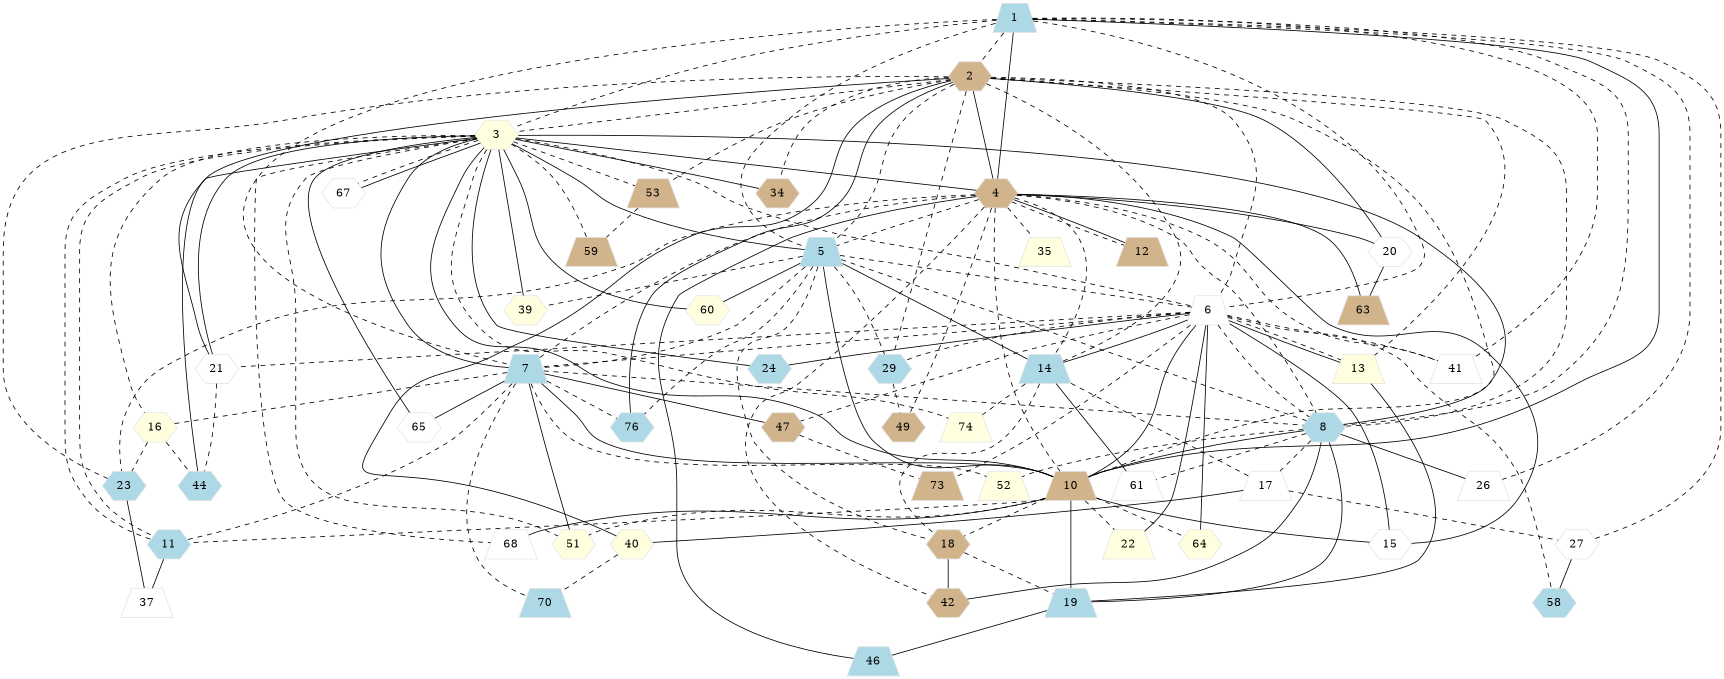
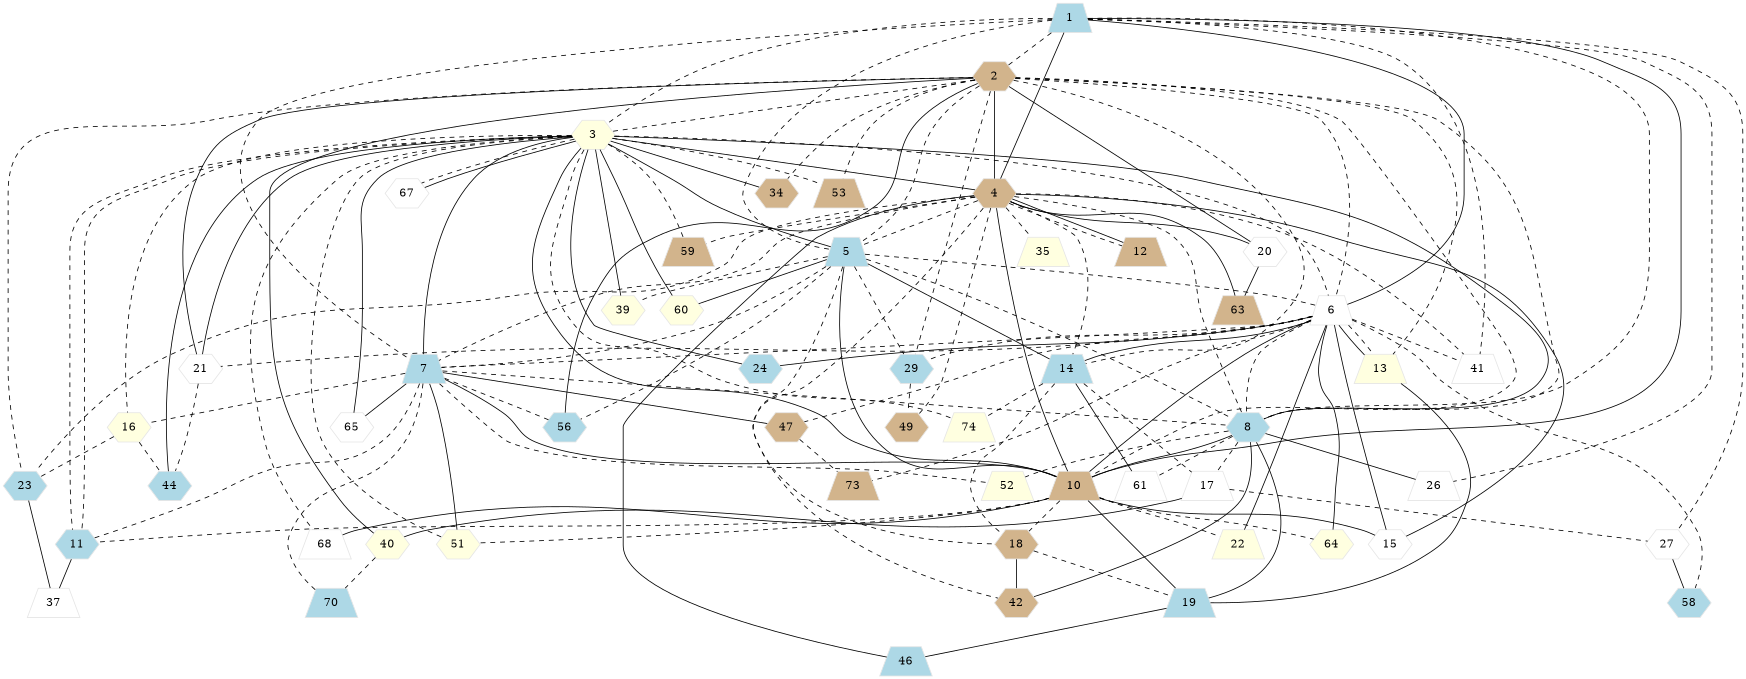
  graph {
    node [color=gray90 fillcolor=lightblue shape=hexagon style=filled]
    edge [style=dashed]
    1 [shape=trapezium super="+48"]
    2 [fillcolor=tan super="+9"]
    3 [fillcolor=lightyellow super="+45"]
    4 [fillcolor=tan super="+30"]
    5 [shape=trapezium super="+25"]
    6 [fillcolor=white shape=trapezium super="+32"]
    7 [shape=trapezium super="+43"]
    8 [super="+66"]
    10 [fillcolor=tan shape=trapezium super="+71"]
    26 [fillcolor=white shape=trapezium]
    27 [fillcolor=white]
    41 [fillcolor=white shape=trapezium super="+69"]
    13 [fillcolor=lightyellow shape=trapezium super="+28"]
    14 [shape=trapezium super="+55"]
    20 [fillcolor=white]
    21 [fillcolor=white super="+33"]
    23 [super="+31"]
    29 [super="+62"]
    34 [fillcolor=tan]
    40 [fillcolor=lightyellow]
    53 [fillcolor=tan shape=trapezium]
-   56 [label=76]
+   56
    11 [super="+75"]
    16 [fillcolor=lightyellow]
    24
    39 [fillcolor=lightyellow]
    44 [super="+72"]
    51 [fillcolor=lightyellow super="+54"]
    59 [fillcolor=tan shape=trapezium]
    60 [fillcolor=lightyellow]
    65 [fillcolor=white]
    67 [fillcolor=white]
    68 [fillcolor=white shape=trapezium]
    74 [fillcolor=lightyellow shape=trapezium]
    12 [fillcolor=tan shape=trapezium]
    15 [fillcolor=white super="+50"]
    35 [fillcolor=lightyellow shape=trapezium]
    42 [fillcolor=tan super="+57"]
    46 [shape=trapezium]
    49 [fillcolor=tan]
    63 [fillcolor=tan shape=trapezium]
    18 [fillcolor=tan]
    22 [fillcolor=lightyellow shape=trapezium]
    47 [fillcolor=tan]
    58
    64 [fillcolor=lightyellow]
    73 [fillcolor=tan shape=trapezium]
    52 [fillcolor=lightyellow shape=trapezium]
    70 [shape=trapezium]
    17 [fillcolor=white shape=trapezium]
    19 [shape=trapezium super="+37"]
    61 [fillcolor=white shape=trapezium]
    n53 [fillcolor=white label=37 shape=trapezium]
    1 -- 2 [weight=2]
    1 -- 3
    1 -- 4 [style=solid]
    1 -- 5 [weight=2]
-   1 -- 6
+   1 -- 6 [style=solid]
    1 -- 7
    1 -- 8
    1 -- 10 [style=solid]
    1 -- 26
    1 -- 27
    1 -- 41
    2 -- 3 [weight=2]
    2 -- 4 [style=solid weight=2]
    2 -- 5 [weight=2]
    2 -- 6 [weight=2]
    2 -- 8 [weight=2]
    2 -- 10 [weight=2]
    2 -- 13
    2 -- 14
    2 -- 20 [style=solid]
    2 -- 21 [style=solid]
    2 -- 23
    2 -- 29
    2 -- 34
    2 -- 40 [style=solid]
    2 -- 53
    2 -- 56 [style=solid weight=2]
    3 -- 4 [style=solid weight=3]
    3 -- 5 [style=solid]
    3 -- 6
    3 -- 7 [style=solid]
    3 -- 8 [style=solid]
    3 -- 10 [style=solid]
    3 -- 21 [style=solid]
    3 -- 34 [style=solid]
    3 -- 53
    3 -- 11
    3 -- 11
    3 -- 16
    3 -- 24 [style=solid]
    3 -- 39 [style=solid]
    3 -- 44 [style=solid]
    3 -- 51
    3 -- 59
    3 -- 60 [style=solid]
    3 -- 65 [style=solid]
    3 -- 67
    3 -- 67 [style=solid]
    3 -- 68
    3 -- 74
    4 -- 5
    4 -- 7
    4 -- 8
-   4 -- 10
+   4 -- 10 [style=solid]
    4 -- 41
    4 -- 14
    4 -- 20 [style=solid]
    4 -- 23
-   53 -- 59
+   4 -- 59
    4 -- 12
    4 -- 12 [style=solid]
    4 -- 15 [style=solid]
    4 -- 35 [weight=2]
    4 -- 42
    4 -- 46 [style=solid]
    4 -- 49
    4 -- 63 [style=solid]
    5 -- 6
    5 -- 7
    5 -- 8
    5 -- 10 [style=solid]
    5 -- 14 [style=solid]
    5 -- 29
    5 -- 56
    5 -- 39
    5 -- 60 [style=solid]
    5 -- 18
    6 -- 7
    6 -- 8
    6 -- 10 [style=solid]
    6 -- 41
    6 -- 13 [style=solid]
    6 -- 13
    6 -- 14 [style=solid]
    6 -- 21
    6 -- 29
    6 -- 24 [style=solid]
    6 -- 15 [style=solid]
    6 -- 22 [style=solid]
    6 -- 47
    6 -- 58
    6 -- 64 [style=solid]
    6 -- 73
    7 -- 8
    7 -- 10 [style=solid]
    7 -- 56
    7 -- 11
    7 -- 16
    7 -- 51 [style=solid]
    7 -- 65 [style=solid]
    7 -- 47 [style=solid]
    7 -- 52
    7 -- 70
    8 -- 10 [style=solid]
    8 -- 26 [style=solid]
    8 -- 42 [style=solid]
    8 -- 52
    8 -- 17
    8 -- 19 [style=solid]
    8 -- 61
    10 -- 11
    10 -- 51
    10 -- 68 [style=solid]
    10 -- 15 [style=solid]
    10 -- 18
    10 -- 22
    10 -- 64
    10 -- 19 [style=solid]
    27 -- 58 [style=solid]
    13 -- 19 [style=solid]
    14 -- 74
    14 -- 18
    14 -- 17
    14 -- 61 [style=solid]
    20 -- 63 [style=solid]
    21 -- 44
    23 -- n53 [style=solid]
    29 -- 49
    40 -- 70
    11 -- n53 [style=solid]
    16 -- 23
    16 -- 44
    18 -- 42 [style=solid]
    18 -- 19
    47 -- 73
    17 -- 27
    17 -- 40 [style=solid]
    19 -- 46 [style=solid]
  }
